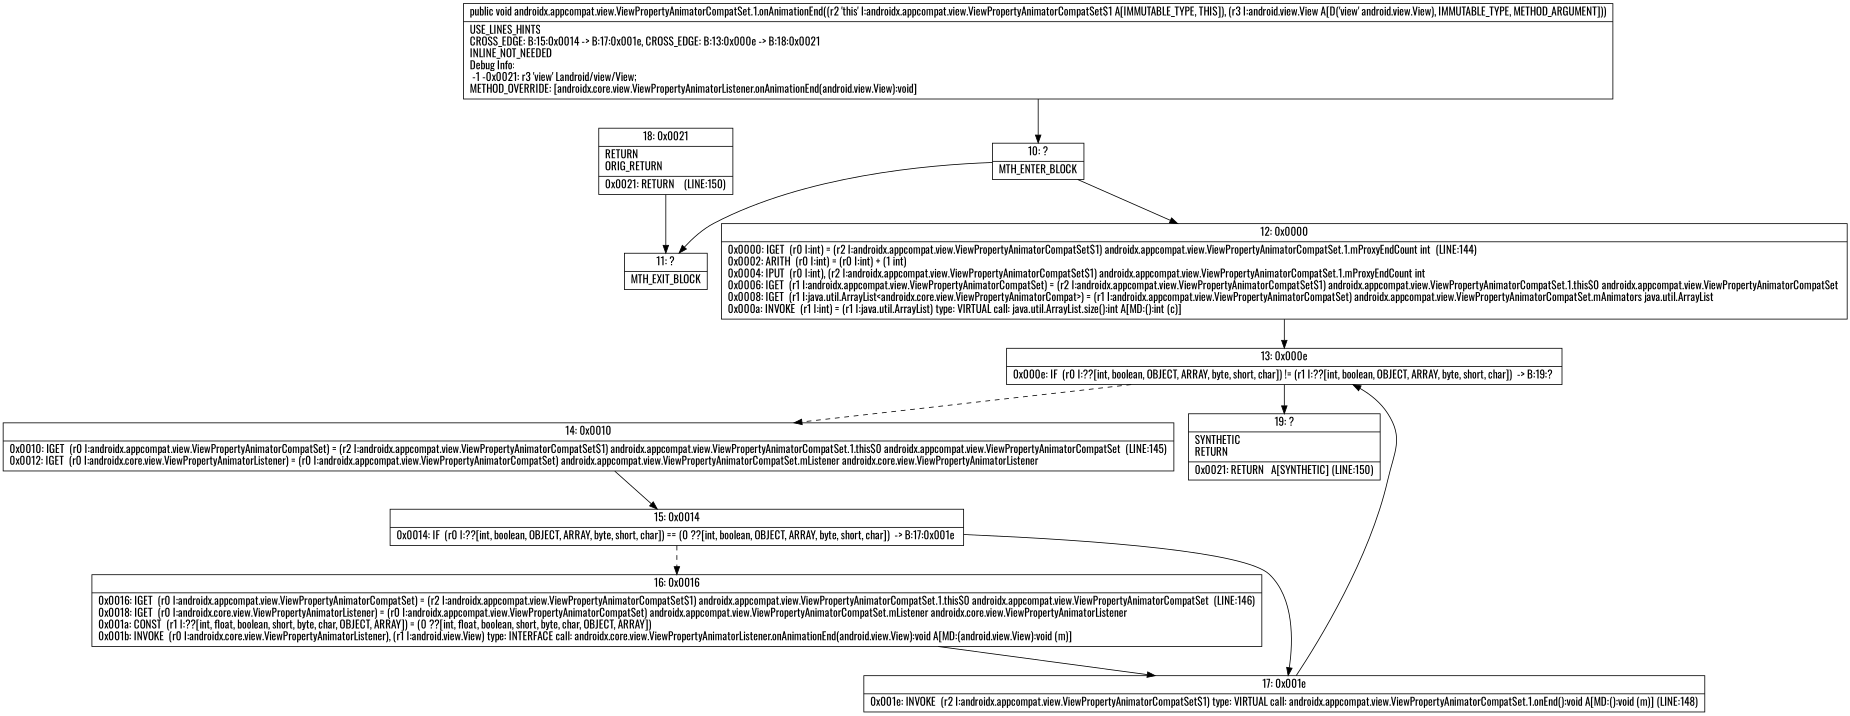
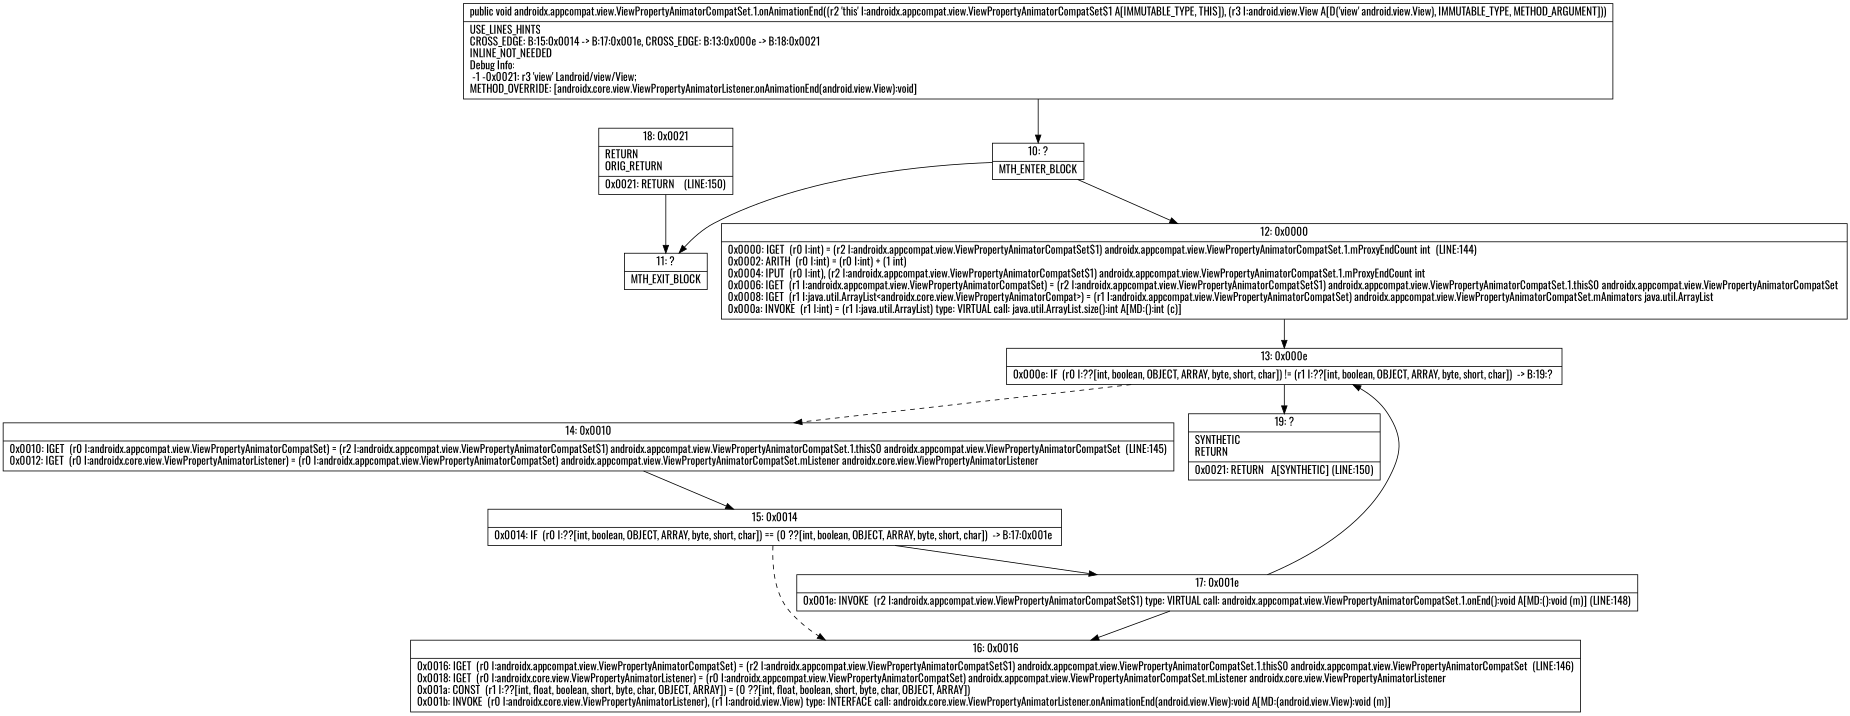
  digraph {
    fontname=Oswald
    node [fontname=Oswald shape=record]
    edge [fontname=Oswald]
    n1 [label="{10\:\ ?|MTH_ENTER_BLOCK\l}"]
    n2 [label="{12\:\ 0x0000|0x0000: IGET  (r0 I:int) = (r2 I:androidx.appcompat.view.ViewPropertyAnimatorCompatSet$1) androidx.appcompat.view.ViewPropertyAnimatorCompatSet.1.mProxyEndCount int  (LINE:144)\l0x0002: ARITH  (r0 I:int) = (r0 I:int) + (1 int) \l0x0004: IPUT  (r0 I:int), (r2 I:androidx.appcompat.view.ViewPropertyAnimatorCompatSet$1) androidx.appcompat.view.ViewPropertyAnimatorCompatSet.1.mProxyEndCount int \l0x0006: IGET  (r1 I:androidx.appcompat.view.ViewPropertyAnimatorCompatSet) = (r2 I:androidx.appcompat.view.ViewPropertyAnimatorCompatSet$1) androidx.appcompat.view.ViewPropertyAnimatorCompatSet.1.this$0 androidx.appcompat.view.ViewPropertyAnimatorCompatSet \l0x0008: IGET  (r1 I:java.util.ArrayList\<androidx.core.view.ViewPropertyAnimatorCompat\>) = (r1 I:androidx.appcompat.view.ViewPropertyAnimatorCompatSet) androidx.appcompat.view.ViewPropertyAnimatorCompatSet.mAnimators java.util.ArrayList \l0x000a: INVOKE  (r1 I:int) = (r1 I:java.util.ArrayList) type: VIRTUAL call: java.util.ArrayList.size():int A[MD:():int (c)]\l}"]
    n3 [label="{11\:\ ?|MTH_EXIT_BLOCK\l}"]
    n4 [label="{13\:\ 0x000e|0x000e: IF  (r0 I:??[int, boolean, OBJECT, ARRAY, byte, short, char]) != (r1 I:??[int, boolean, OBJECT, ARRAY, byte, short, char])  \-\> B:19:? \l}"]
    n5 [label="{14\:\ 0x0010|0x0010: IGET  (r0 I:androidx.appcompat.view.ViewPropertyAnimatorCompatSet) = (r2 I:androidx.appcompat.view.ViewPropertyAnimatorCompatSet$1) androidx.appcompat.view.ViewPropertyAnimatorCompatSet.1.this$0 androidx.appcompat.view.ViewPropertyAnimatorCompatSet  (LINE:145)\l0x0012: IGET  (r0 I:androidx.core.view.ViewPropertyAnimatorListener) = (r0 I:androidx.appcompat.view.ViewPropertyAnimatorCompatSet) androidx.appcompat.view.ViewPropertyAnimatorCompatSet.mListener androidx.core.view.ViewPropertyAnimatorListener \l}"]
    n6 [label="{19\:\ ?|SYNTHETIC\lRETURN\l|0x0021: RETURN   A[SYNTHETIC] (LINE:150)\l}"]
    n7 [label="{15\:\ 0x0014|0x0014: IF  (r0 I:??[int, boolean, OBJECT, ARRAY, byte, short, char]) == (0 ??[int, boolean, OBJECT, ARRAY, byte, short, char])  \-\> B:17:0x001e \l}"]
    n8 [label="{16\:\ 0x0016|0x0016: IGET  (r0 I:androidx.appcompat.view.ViewPropertyAnimatorCompatSet) = (r2 I:androidx.appcompat.view.ViewPropertyAnimatorCompatSet$1) androidx.appcompat.view.ViewPropertyAnimatorCompatSet.1.this$0 androidx.appcompat.view.ViewPropertyAnimatorCompatSet  (LINE:146)\l0x0018: IGET  (r0 I:androidx.core.view.ViewPropertyAnimatorListener) = (r0 I:androidx.appcompat.view.ViewPropertyAnimatorCompatSet) androidx.appcompat.view.ViewPropertyAnimatorCompatSet.mListener androidx.core.view.ViewPropertyAnimatorListener \l0x001a: CONST  (r1 I:??[int, float, boolean, short, byte, char, OBJECT, ARRAY]) = (0 ??[int, float, boolean, short, byte, char, OBJECT, ARRAY]) \l0x001b: INVOKE  (r0 I:androidx.core.view.ViewPropertyAnimatorListener), (r1 I:android.view.View) type: INTERFACE call: androidx.core.view.ViewPropertyAnimatorListener.onAnimationEnd(android.view.View):void A[MD:(android.view.View):void (m)]\l}"]
    n9 [label="{17\:\ 0x001e|0x001e: INVOKE  (r2 I:androidx.appcompat.view.ViewPropertyAnimatorCompatSet$1) type: VIRTUAL call: androidx.appcompat.view.ViewPropertyAnimatorCompatSet.1.onEnd():void A[MD:():void (m)] (LINE:148)\l}"]
    n10 [label="{18\:\ 0x0021|RETURN\lORIG_RETURN\l|0x0021: RETURN    (LINE:150)\l}"]
    n11 [label="{public void androidx.appcompat.view.ViewPropertyAnimatorCompatSet.1.onAnimationEnd((r2 'this' I:androidx.appcompat.view.ViewPropertyAnimatorCompatSet$1 A[IMMUTABLE_TYPE, THIS]), (r3 I:android.view.View A[D('view' android.view.View), IMMUTABLE_TYPE, METHOD_ARGUMENT]))  | USE_LINES_HINTS\lCROSS_EDGE: B:15:0x0014 \-\> B:17:0x001e, CROSS_EDGE: B:13:0x000e \-\> B:18:0x0021\lINLINE_NOT_NEEDED\lDebug Info:\l  \-1 \-0x0021: r3 'view' Landroid\/view\/View;\lMETHOD_OVERRIDE: [androidx.core.view.ViewPropertyAnimatorListener.onAnimationEnd(android.view.View):void]\l}"]
    n1 -> n2
    n1 -> n3
    n2 -> n4
    n4 -> n5 [style=dashed]
    n4 -> n6
    n5 -> n7
    n7 -> n8 [style=dashed]
    n7 -> n9
-   n8 -> n9
+   n9 -> n8
    n9 -> n4
    n10 -> n3
    n11 -> n1
  }
